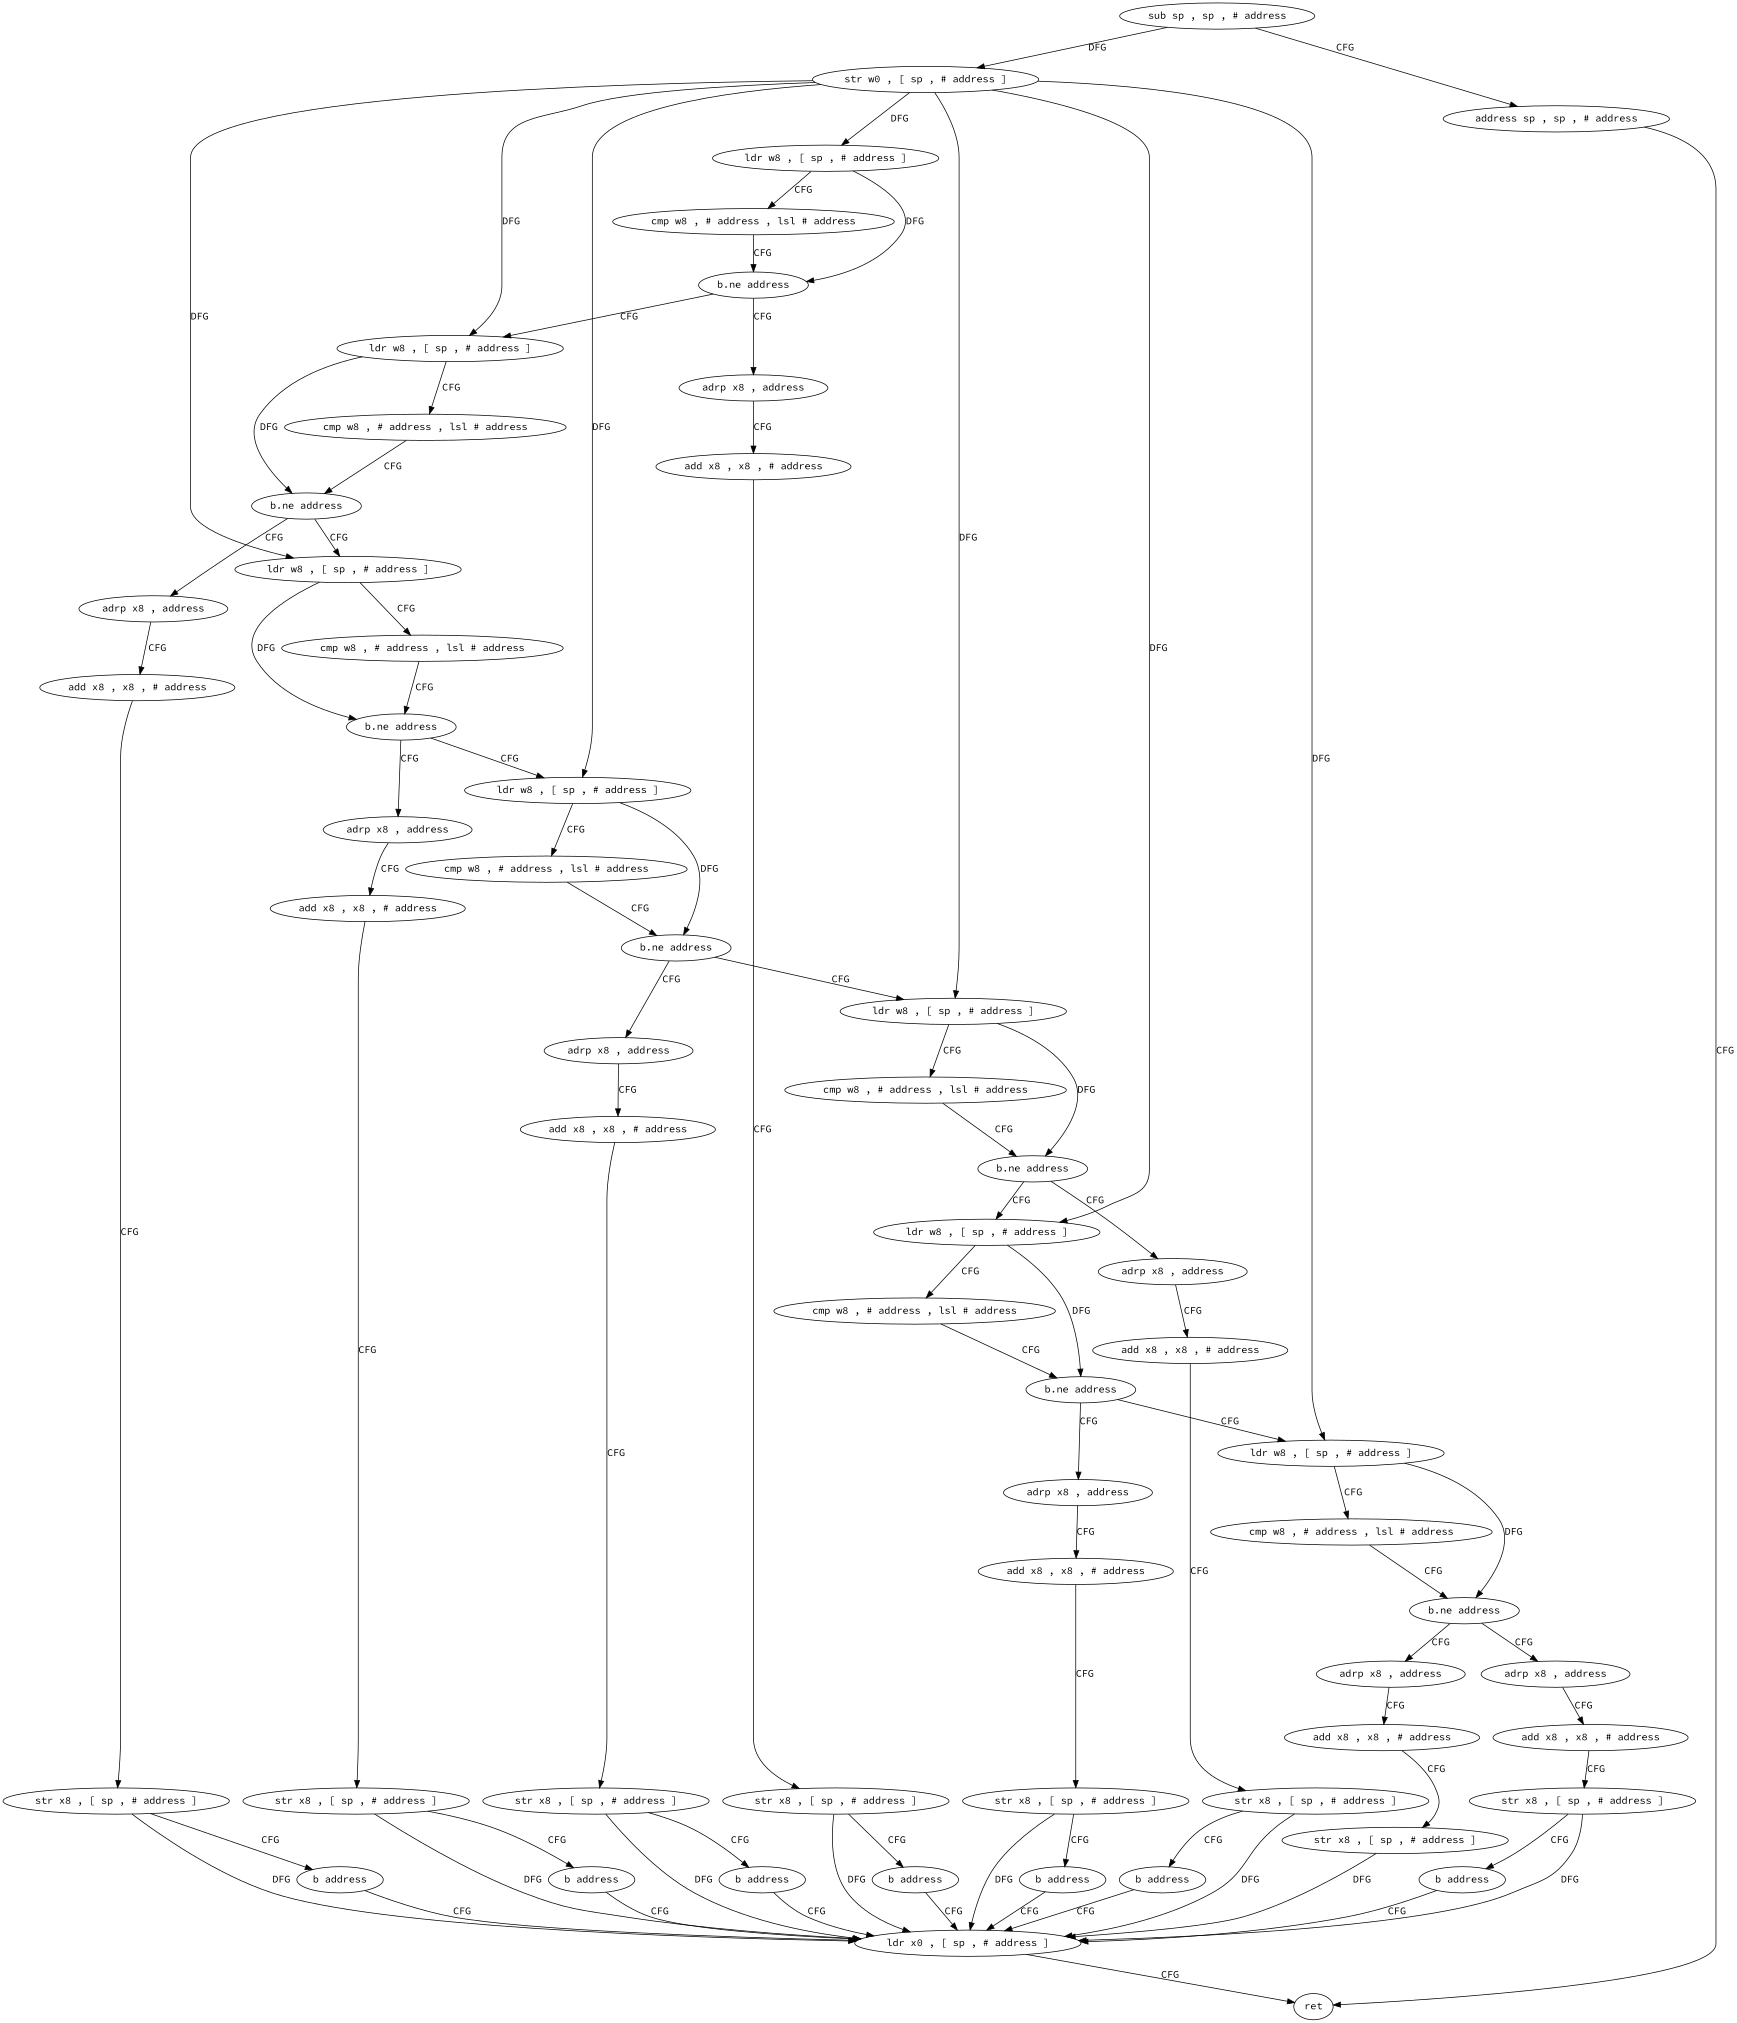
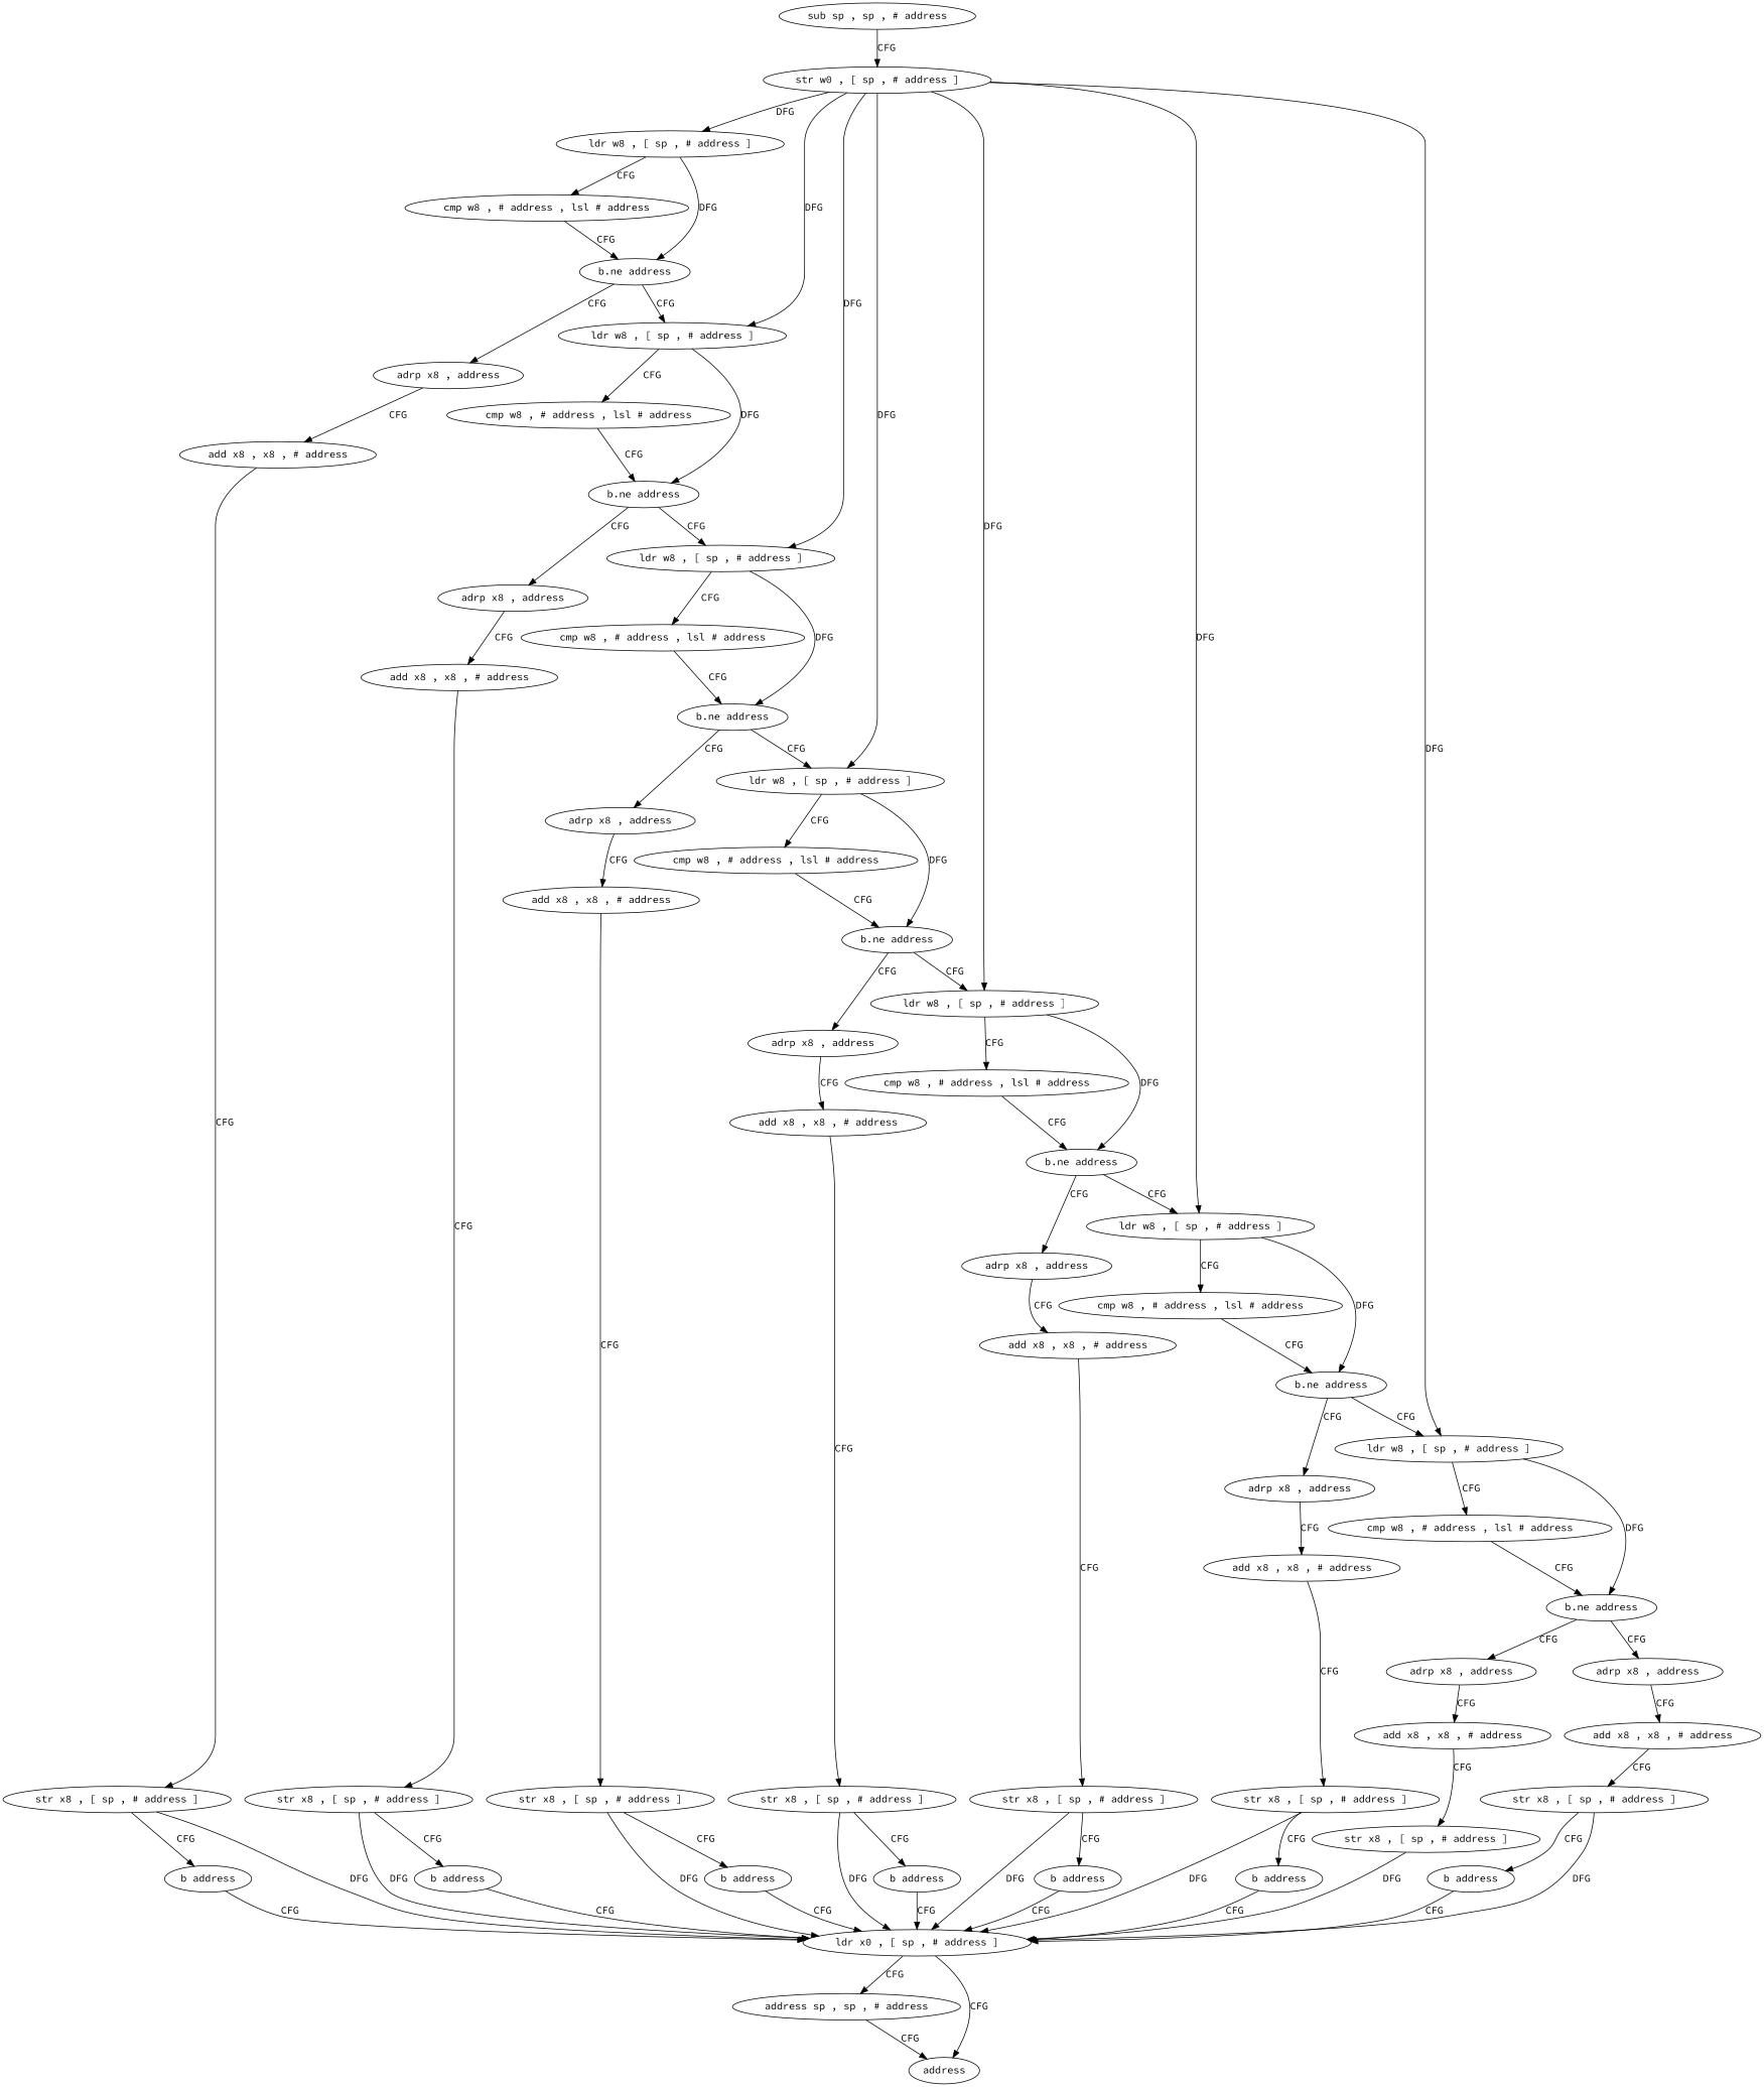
  digraph {
    fontname="Source Code Pro"
    node [fontname="Source Code Pro"]
    edge [fontname="Source Code Pro"]
    n1 [label="sub sp , sp , # address"]
    n2 [label="str w0 , [ sp , # address ]"]
    n3 [label="ldr w8 , [ sp , # address ]"]
    n4 [label="ldr w8 , [ sp , # address ]"]
    n5 [label="ldr w8 , [ sp , # address ]"]
    n6 [label="ldr w8 , [ sp , # address ]"]
    n7 [label="ldr w8 , [ sp , # address ]"]
    n8 [label="ldr w8 , [ sp , # address ]"]
    n9 [label="ldr w8 , [ sp , # address ]"]
    n10 [label="cmp w8 , # address , lsl # address"]
    n11 [label="b.ne address"]
    n12 [label="cmp w8 , # address , lsl # address"]
    n13 [label="b.ne address"]
    n14 [label="cmp w8 , # address , lsl # address"]
    n15 [label="b.ne address"]
    n16 [label="cmp w8 , # address , lsl # address"]
    n17 [label="b.ne address"]
    n18 [label="cmp w8 , # address , lsl # address"]
    n19 [label="b.ne address"]
    n20 [label="cmp w8 , # address , lsl # address"]
    n21 [label="b.ne address"]
    n22 [label="cmp w8 , # address , lsl # address"]
    n23 [label="b.ne address"]
    n24 [label="adrp x8 , address"]
    n25 [label="add x8 , x8 , # address"]
    n26 [label="adrp x8 , address"]
    n27 [label="str x8 , [ sp , # address ]"]
    n28 [label="add x8 , x8 , # address"]
    n29 [label="adrp x8 , address"]
    n30 [label="str x8 , [ sp , # address ]"]
    n31 [label="b address"]
    n32 [label="ldr x0 , [ sp , # address ]"]
    n33 [label="address sp , sp , # address"]
-   n34 [label=ret]
+   n34 [label=address]
    n35 [label="add x8 , x8 , # address"]
    n36 [label="adrp x8 , address"]
    n37 [label="str x8 , [ sp , # address ]"]
    n38 [label="b address"]
    n39 [label="add x8 , x8 , # address"]
    n40 [label="adrp x8 , address"]
    n41 [label="str x8 , [ sp , # address ]"]
    n42 [label="b address"]
    n43 [label="add x8 , x8 , # address"]
    n44 [label="adrp x8 , address"]
    n45 [label="str x8 , [ sp , # address ]"]
    n46 [label="b address"]
    n47 [label="add x8 , x8 , # address"]
    n48 [label="adrp x8 , address"]
    n49 [label="adrp x8 , address"]
    n50 [label="str x8 , [ sp , # address ]"]
    n51 [label="b address"]
    n52 [label="add x8 , x8 , # address"]
    n53 [label="add x8 , x8 , # address"]
    n54 [label="str x8 , [ sp , # address ]"]
    n55 [label="str x8 , [ sp , # address ]"]
    n56 [label="b address"]
    n57 [label="b address"]
-   n1 -> n2 [label=DFG]
+   n1 -> n2 [label=CFG]
    n2 -> n3 [label=DFG]
    n2 -> n4 [label=DFG]
    n2 -> n5 [label=DFG]
    n2 -> n6 [label=DFG]
    n2 -> n7 [label=DFG]
    n2 -> n8 [label=DFG]
    n2 -> n9 [label=DFG]
    n3 -> n10 [label=CFG]
    n3 -> n11 [label=DFG]
    n4 -> n12 [label=CFG]
    n4 -> n13 [label=DFG]
    n5 -> n14 [label=CFG]
    n5 -> n15 [label=DFG]
    n6 -> n16 [label=CFG]
    n6 -> n17 [label=DFG]
    n7 -> n18 [label=CFG]
    n7 -> n19 [label=DFG]
    n8 -> n20 [label=CFG]
    n8 -> n21 [label=DFG]
    n9 -> n22 [label=CFG]
    n9 -> n23 [label=DFG]
    n10 -> n11 [label=CFG]
    n11 -> n4 [label=CFG]
    n11 -> n24 [label=CFG]
    n12 -> n13 [label=CFG]
    n13 -> n5 [label=CFG]
    n13 -> n26 [label=CFG]
    n14 -> n15 [label=CFG]
    n15 -> n6 [label=CFG]
    n15 -> n29 [label=CFG]
    n16 -> n17 [label=CFG]
    n17 -> n7 [label=CFG]
    n17 -> n36 [label=CFG]
    n18 -> n19 [label=CFG]
    n19 -> n8 [label=CFG]
    n19 -> n40 [label=CFG]
    n20 -> n21 [label=CFG]
    n21 -> n9 [label=CFG]
    n21 -> n44 [label=CFG]
    n22 -> n23 [label=CFG]
    n23 -> n48 [label=CFG]
    n23 -> n49 [label=CFG]
    n24 -> n25 [label=CFG]
    n25 -> n27 [label=CFG]
    n26 -> n28 [label=CFG]
    n27 -> n31 [label=CFG]
    n27 -> n32 [label=DFG]
    n28 -> n30 [label=CFG]
    n29 -> n35 [label=CFG]
    n30 -> n32 [label=DFG]
    n30 -> n38 [label=CFG]
    n31 -> n32 [label=CFG]
-   n1 -> n33 [label=CFG]
+   n32 -> n33 [label=CFG]
    n32 -> n34 [label=CFG]
    n33 -> n34 [label=CFG]
    n35 -> n37 [label=CFG]
    n36 -> n39 [label=CFG]
    n37 -> n32 [label=DFG]
    n37 -> n42 [label=CFG]
    n38 -> n32 [label=CFG]
    n39 -> n41 [label=CFG]
    n40 -> n43 [label=CFG]
    n41 -> n32 [label=DFG]
    n41 -> n46 [label=CFG]
    n42 -> n32 [label=CFG]
    n43 -> n45 [label=CFG]
    n44 -> n47 [label=CFG]
    n45 -> n32 [label=DFG]
    n45 -> n51 [label=CFG]
    n46 -> n32 [label=CFG]
    n47 -> n50 [label=CFG]
    n48 -> n52 [label=CFG]
    n49 -> n53 [label=CFG]
    n50 -> n32 [label=DFG]
    n50 -> n56 [label=CFG]
    n51 -> n32 [label=CFG]
    n52 -> n54 [label=CFG]
    n53 -> n55 [label=CFG]
    n54 -> n32 [label=DFG]
    n55 -> n32 [label=DFG]
    n55 -> n57 [label=CFG]
    n56 -> n32 [label=CFG]
    n57 -> n32 [label=CFG]
  }
